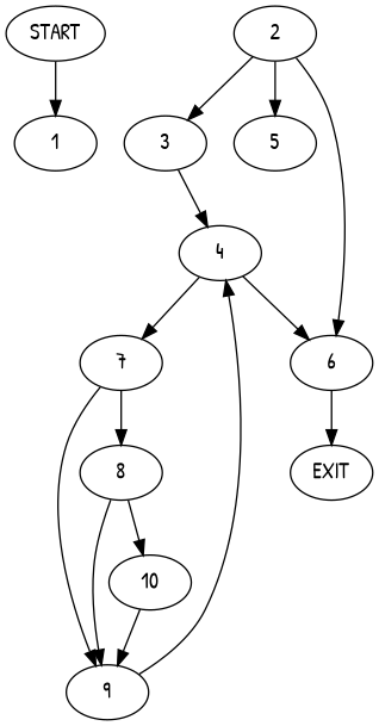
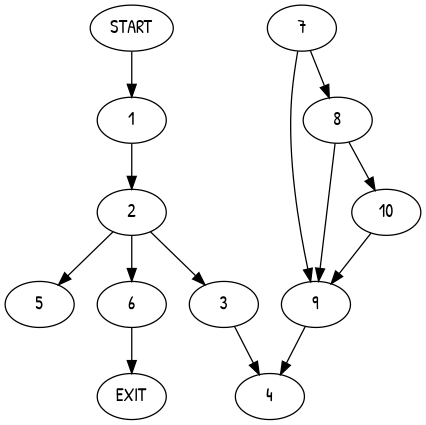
  digraph {
    fontname="Patrick Hand"
    node [fontname="Patrick Hand"]
    edge [fontname="Patrick Hand"]
    n1 [label=START]
    1
    2
    3
    5
    6
    4
    7
    n9 [label=EXIT]
    8
    9
    10
    n1 -> 1
+   1 -> 2
    2 -> 3
    2 -> 5
    2 -> 6
    3 -> 4
    6 -> n9
-   4 -> 6
-   4 -> 7
    7 -> 8
    7 -> 9
    8 -> 9
    8 -> 10
    9 -> 4
    10 -> 9
  }
